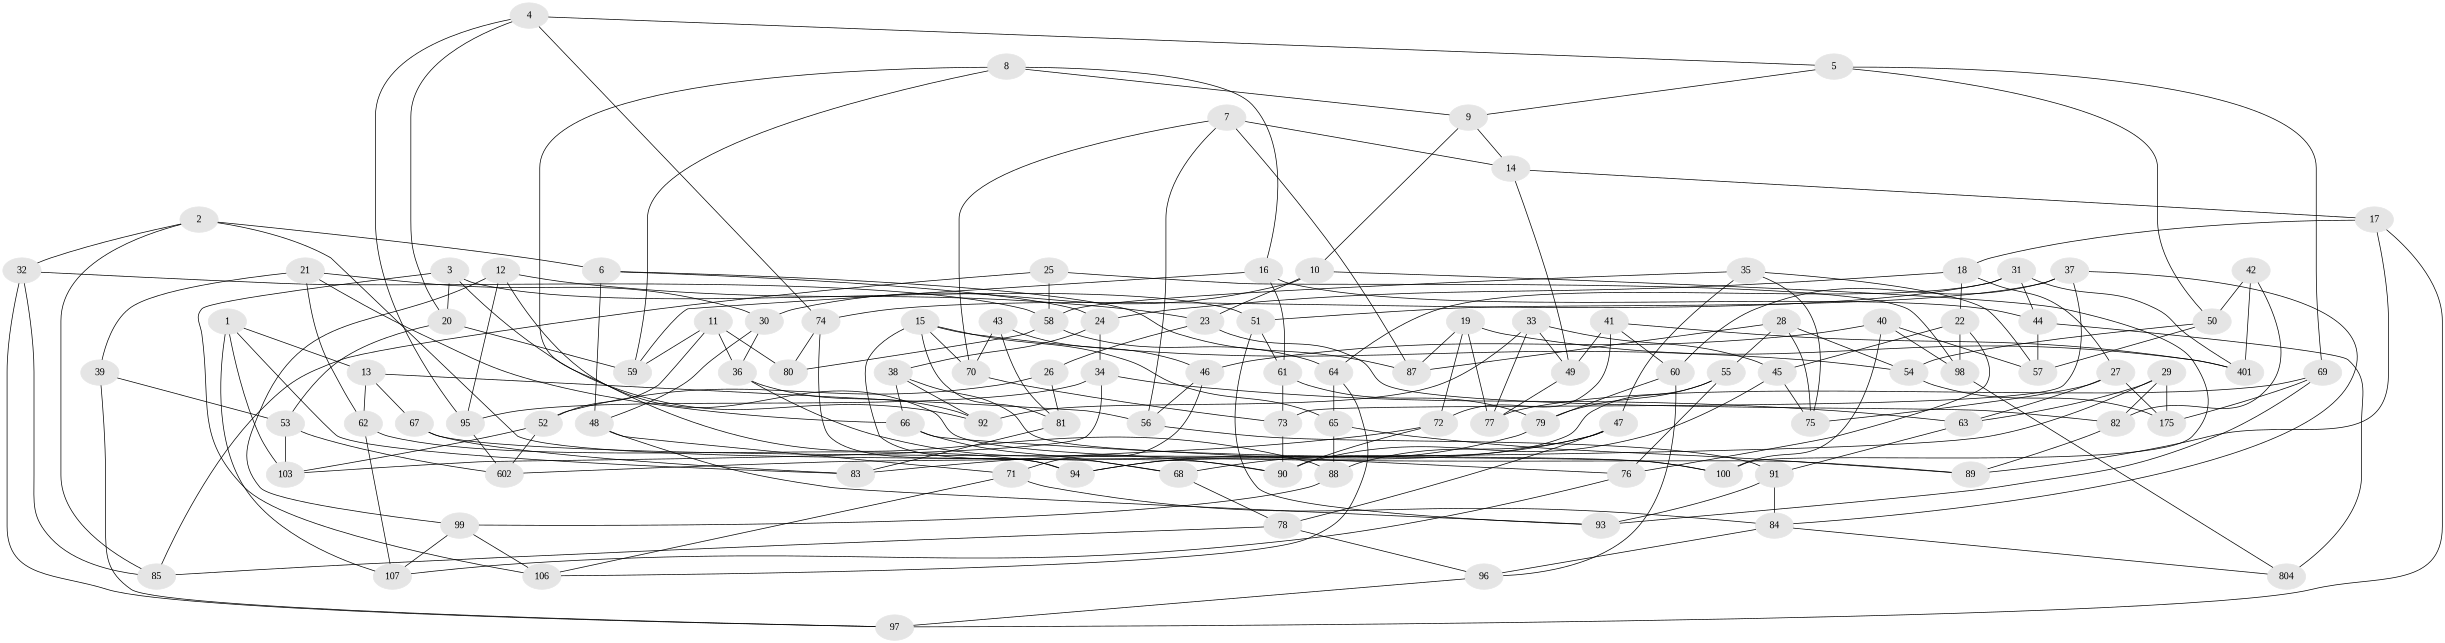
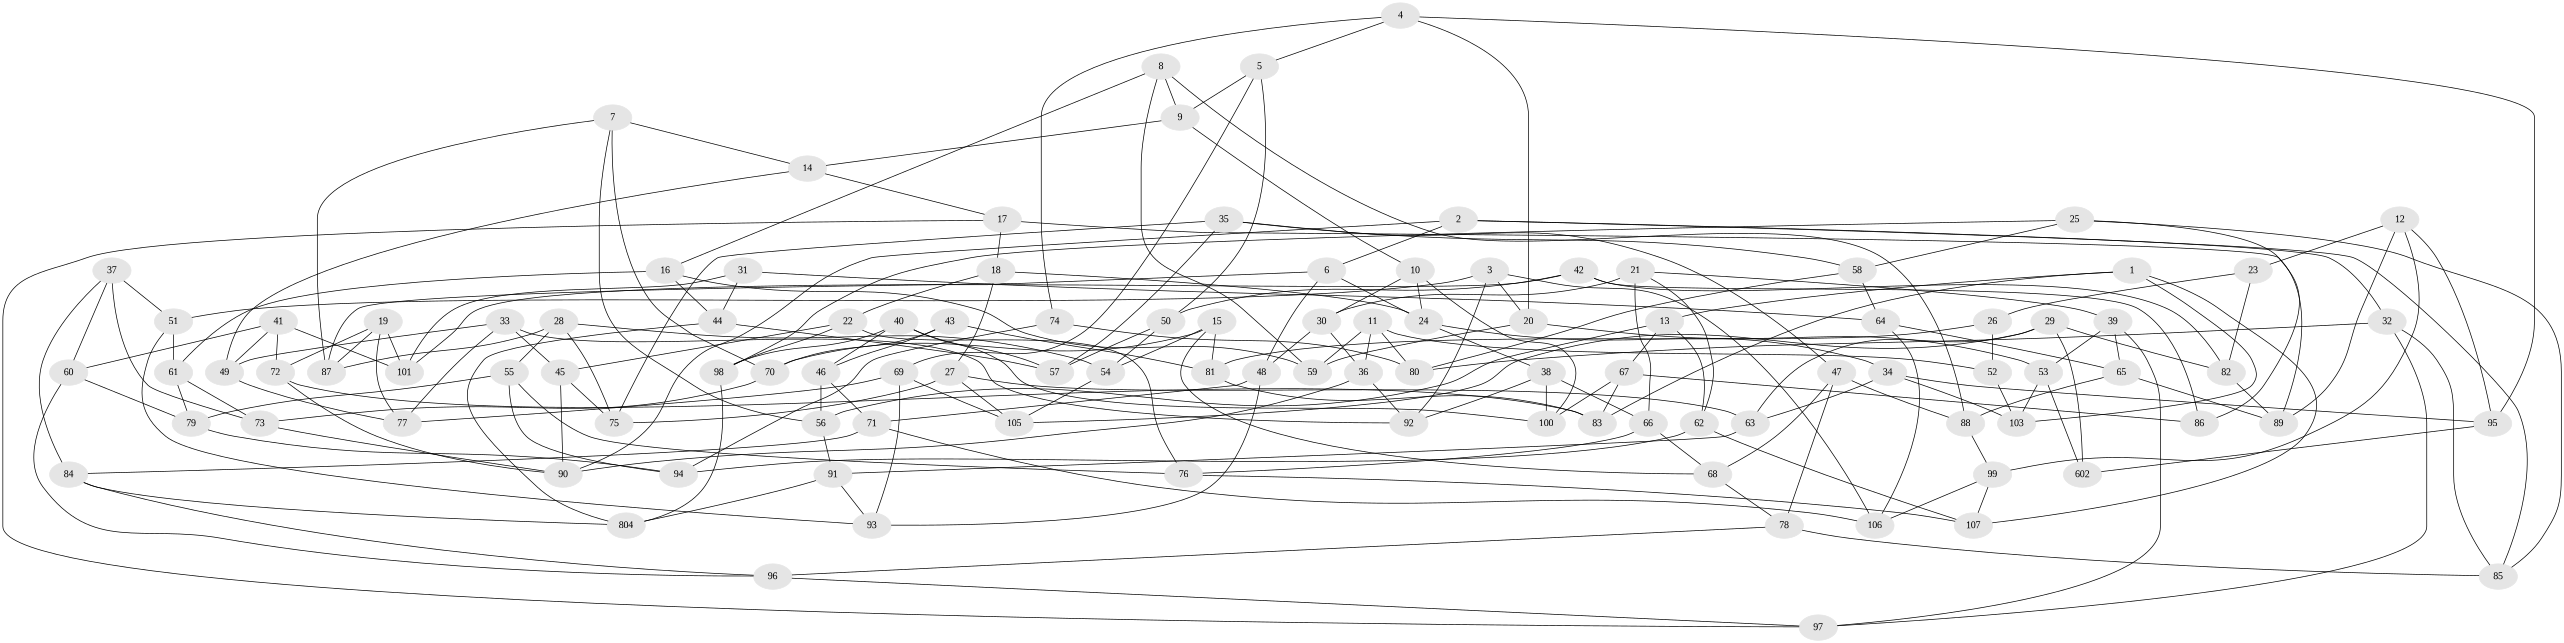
  graph {
    fontname="Liberation Serif"
    node [color=gray90 fontname="Liberation Serif" style=filled]
    edge [fontname="Liberation Serif"]
    1
    13
    83
    103
    107
    56
    62
    67
    2
    6
    32
    85
    90
    24
    48
    87
    80
    97
    3
    20
    51
    92
    106
    59
    53
    61
    93
    4
    5
    74
    95
    9
    50
    69
    94
    n36 [label=602]
    14
    10
    54
    57
    77
-   105 [label=175]
+   105
    34
    38
    71
    7
    70
    17
    49
    91
    73
    8
    16
    88
    44
    99
    23
    30
    100
    26
    82
    36
    11
    52
    12
    89
+   86
    18
    15
    68
    81
    78
    n73 [label=804]
    79
    22
    27
    45
    76
    98
    63
    75
    19
    72
-   101 [label=401]
+   101
    21
    39
    66
    65
    25
    58
    64
    43
    46
    28
    55
    29
    31
    33
    35
    47
    37
    60
    84
    96
    40
    41
    42
    1 -- 13
    1 -- 83
    1 -- 103
    1 -- 107
    13 -- 56
    13 -- 62
    13 -- 67
    56 -- 91
    62 -- 107
    62 -- 94
    67 -- 83
    67 -- 100
+   67 -- 86
    2 -- 6
    2 -- 32
    2 -- 85
    2 -- 90
    6 -- 24
    6 -- 48
    6 -- 87
    32 -- 85
-   32 -- 58
+   32 -- 80
    32 -- 97
    24 -- 34
    24 -- 38
    48 -- 93
    48 -- 71
    3 -- 20
    3 -- 51
    3 -- 92
    3 -- 106
    20 -- 59
    20 -- 53
    51 -- 61
    51 -- 93
    53 -- 103
    53 -- n36
    61 -- 73
    61 -- 79
    4 -- 20
    4 -- 5
    4 -- 74
    4 -- 95
    5 -- 9
    5 -- 50
    5 -- 69
    74 -- 80
    74 -- 94
    95 -- n36
    9 -- 14
    9 -- 10
    50 -- 54
    50 -- 57
    69 -- 93
    69 -- 77
    69 -- 105
    14 -- 17
    14 -- 49
-   10 -- 23
+   10 -- 24
    10 -- 30
    10 -- 100
    54 -- 105
    34 -- 103
    34 -- 95
    34 -- 63
    38 -- 92
    38 -- 100
    38 -- 66
    71 -- 106
    71 -- 84
    7 -- 56
    7 -- 87
    7 -- 14
    7 -- 70
    70 -- 73
    17 -- 97
    17 -- 89
    17 -- 18
    49 -- 77
    91 -- 93
-   91 -- 84
+   91 -- n73
    73 -- 90
    8 -- 59
    8 -- 9
    8 -- 16
    8 -- 88
    16 -- 59
    16 -- 61
    16 -- 44
    88 -- 99
    44 -- 57
    44 -- n73
    99 -- 107
    99 -- 106
    23 -- 26
    23 -- 82
    30 -- 48
    30 -- 36
    26 -- 52
    26 -- 81
    82 -- 89
    36 -- 90
    36 -- 92
    11 -- 80
    11 -- 59
    11 -- 36
    11 -- 52
    52 -- 103
-   52 -- n36
    12 -- 95
    12 -- 99
    12 -- 23
    12 -- 89
    18 -- 24
    18 -- 22
    18 -- 27
    15 -- 54
    15 -- 70
    15 -- 68
    15 -- 81
    68 -- 78
    81 -- 83
    78 -- 85
    78 -- 96
    79 -- 94
    22 -- 45
    22 -- 76
    22 -- 98
    27 -- 105
    27 -- 63
    27 -- 75
    45 -- 90
    45 -- 75
    76 -- 107
    98 -- n73
    63 -- 91
    19 -- 87
    19 -- 77
    19 -- 72
    19 -- 101
    72 -- 83
    72 -- 90
    21 -- 62
    21 -- 30
    21 -- 39
    21 -- 66
    39 -- 97
    39 -- 53
-   15 -- 65
+   39 -- 65
    66 -- 68
    66 -- 76
    65 -- 88
    65 -- 89
    25 -- 85
+   25 -- 86
    25 -- 98
    25 -- 58
    58 -- 80
    58 -- 64
    64 -- 106
    64 -- 65
    43 -- 70
    43 -- 81
    43 -- 46
    46 -- 56
    46 -- 71
    28 -- 87
    28 -- 54
    28 -- 75
    28 -- 55
    55 -- 94
    55 -- 79
    55 -- 76
    29 -- n36
    29 -- 105
    29 -- 82
    29 -- 63
-   31 -- 74
    31 -- 44
    31 -- 101
    31 -- 64
    33 -- 92
    33 -- 77
    33 -- 49
    33 -- 45
    35 -- 57
    35 -- 75
    35 -- 58
    35 -- 47
    47 -- 88
    47 -- 68
    47 -- 78
    37 -- 51
    37 -- 73
    37 -- 60
    37 -- 84
    60 -- 79
    60 -- 96
    84 -- n73
    84 -- 96
    96 -- 97
    40 -- 57
    40 -- 100
    40 -- 98
    40 -- 46
    41 -- 49
    41 -- 72
    41 -- 101
    41 -- 60
    42 -- 50
    42 -- 82
+   42 -- 86
    42 -- 101
  }
